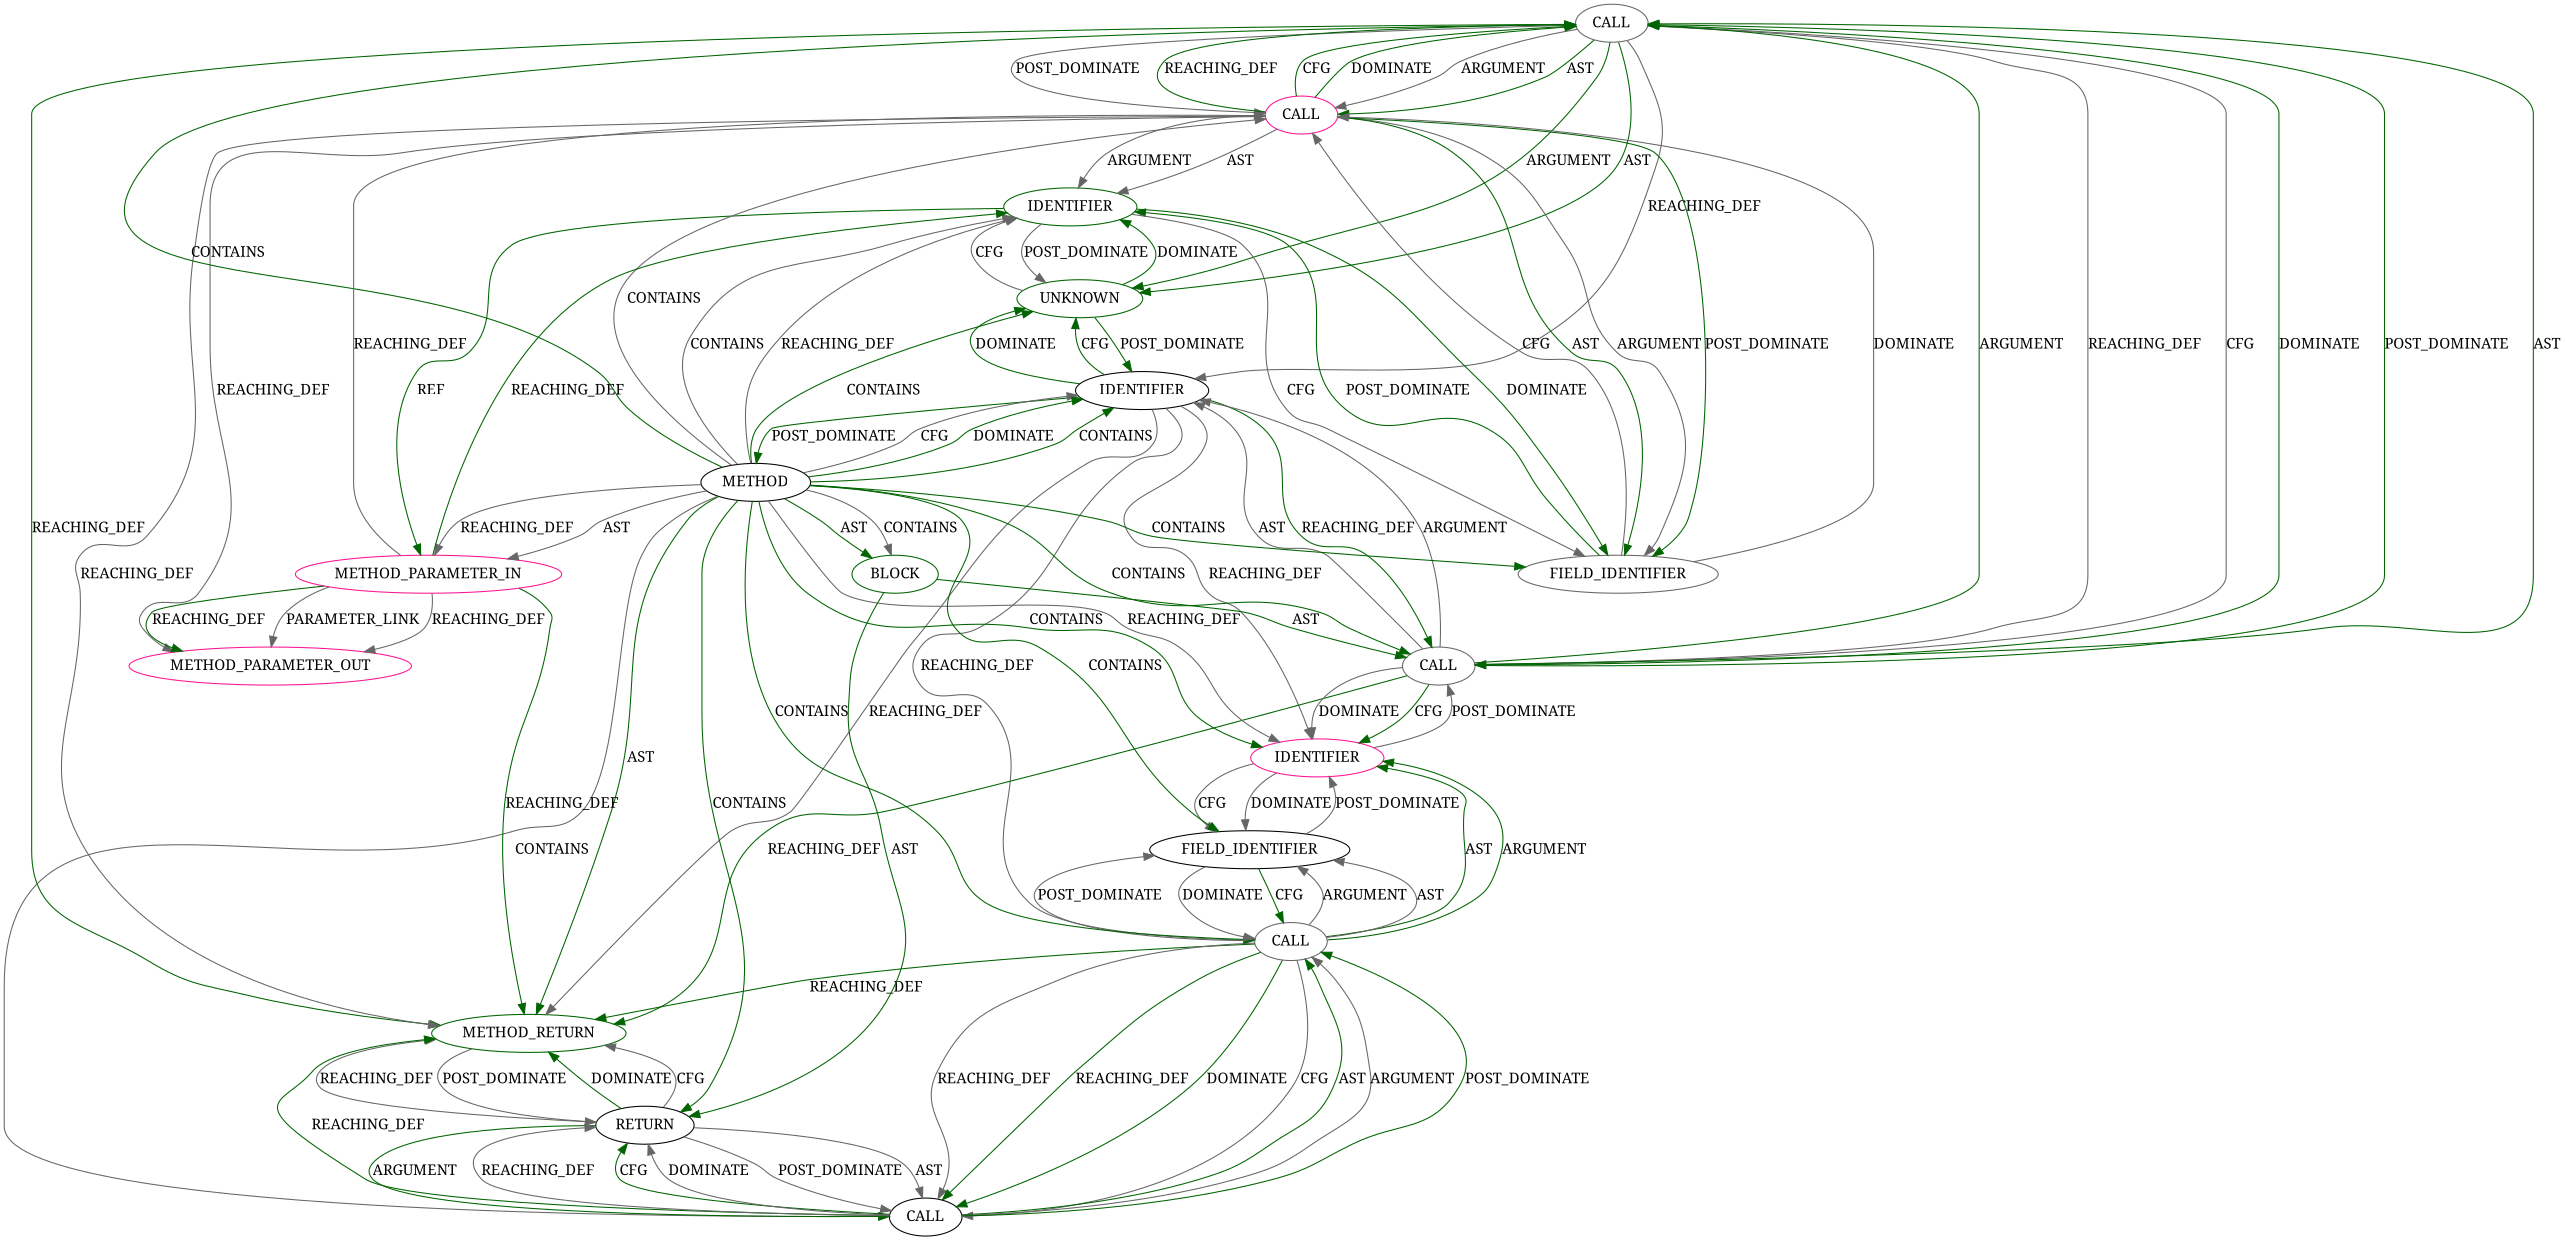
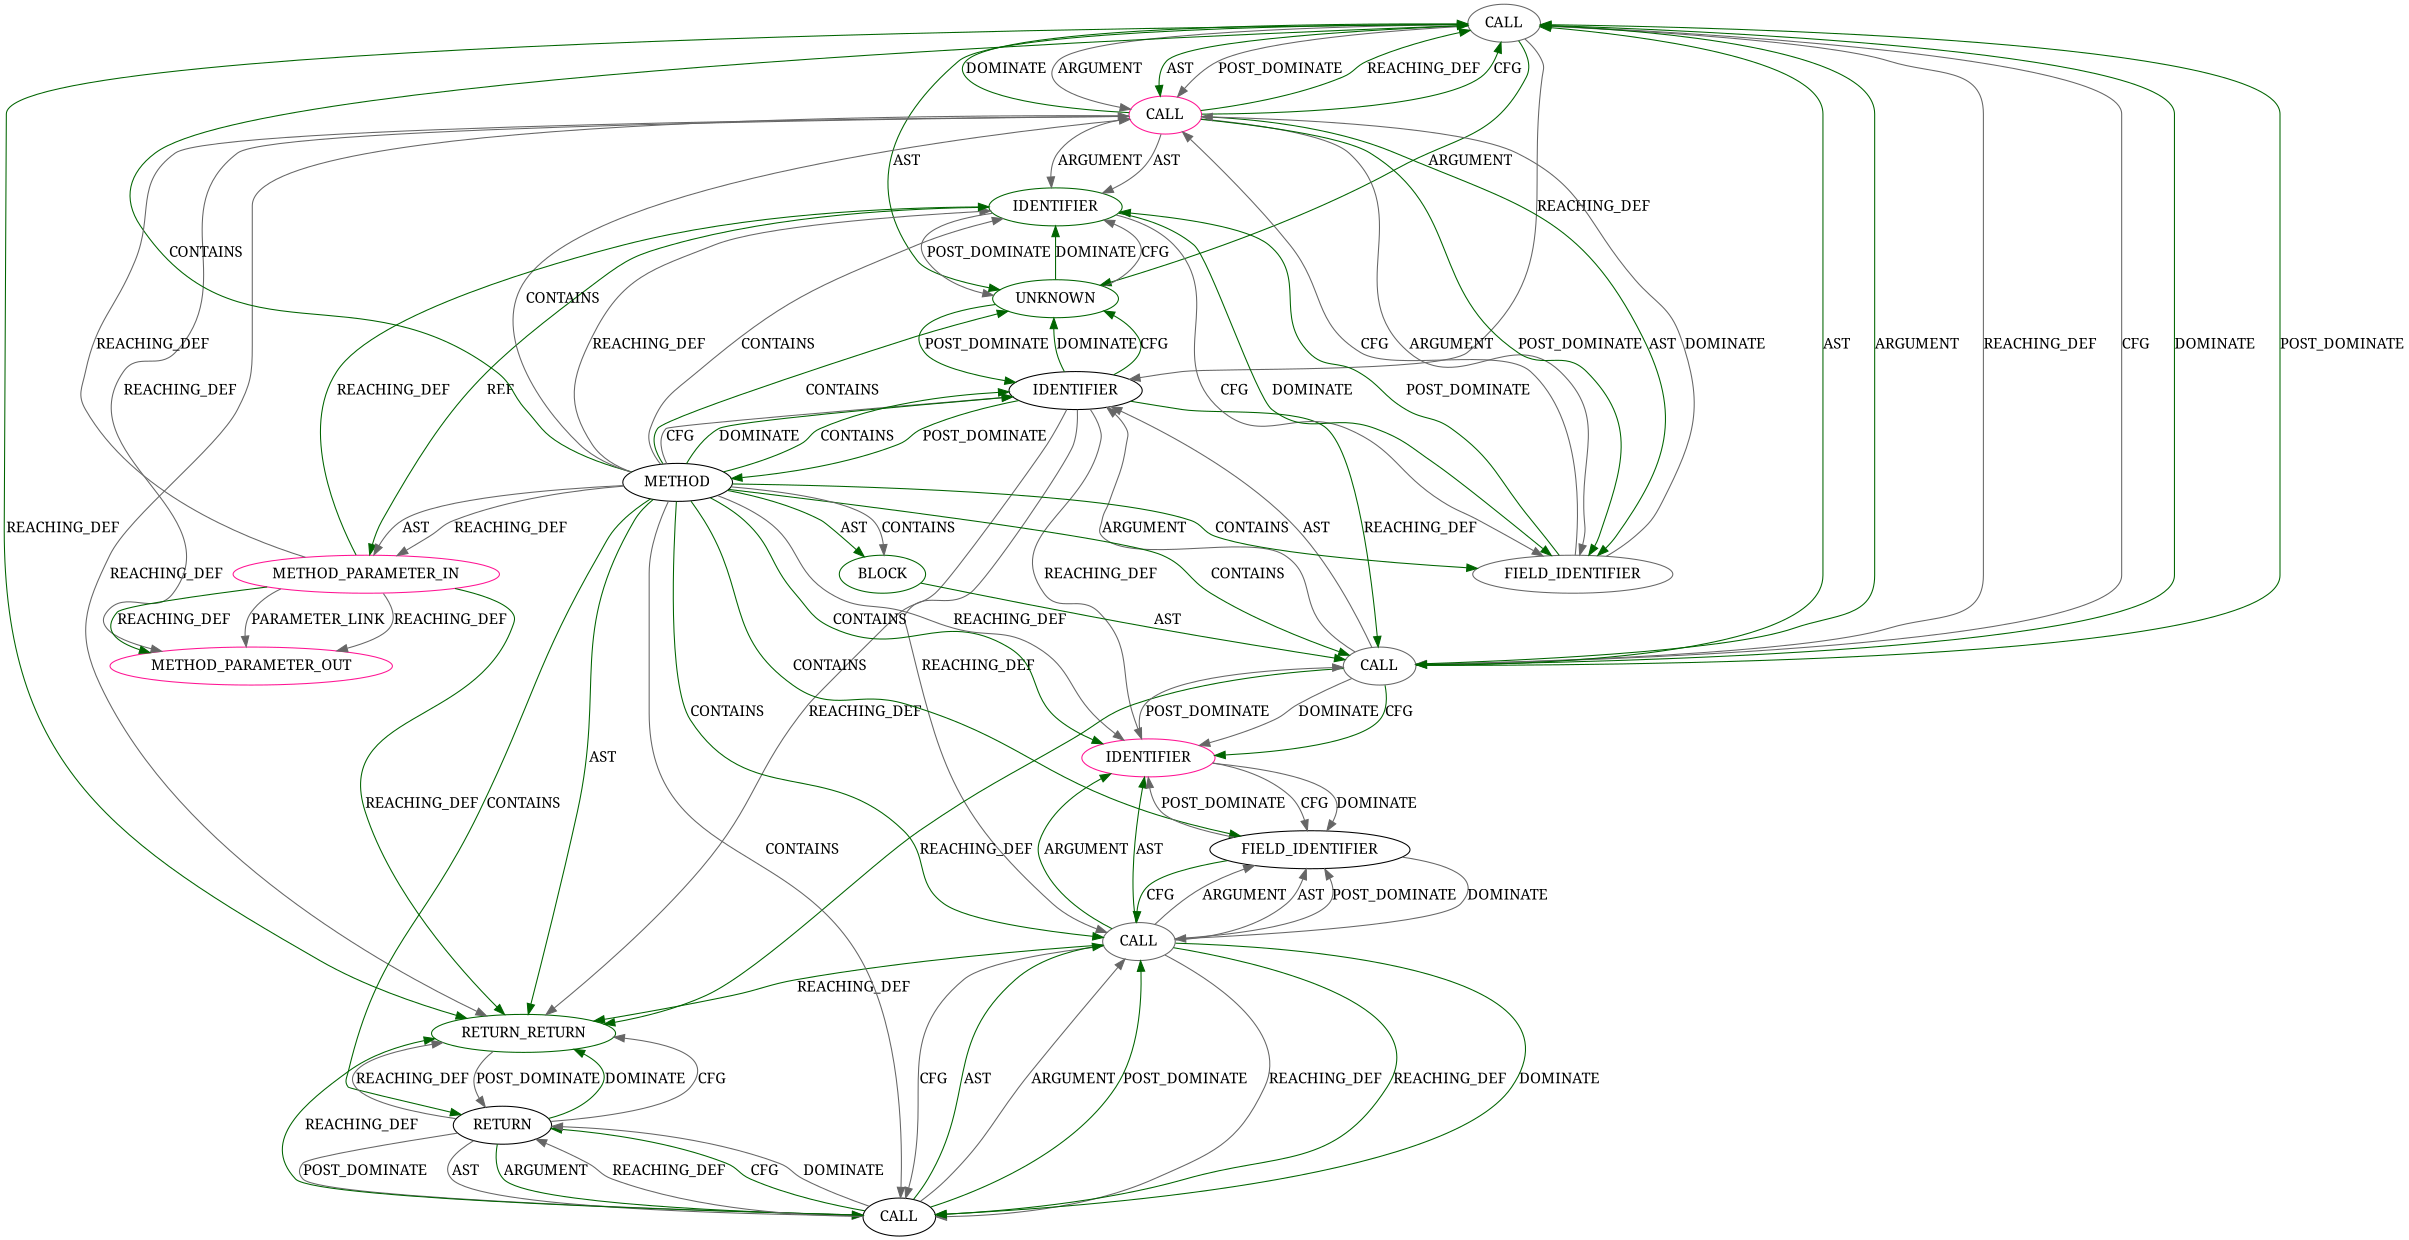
  digraph {
    fontname="Noto Serif"
    node [ARGUMENT_INDEX=1 CODE=scb COLUMN_NUMBER=46 LINE_NUMBER=205 ORDER=1 TYPE_FULL_NAME="<empty>" color=black fontname="Noto Serif"]
    edge [color=darkgreen fontname="Noto Serif"]
    n1 [ARGUMENT_INDEX=2 CODE="(struct sk_skb_cb *)skb->cb" COLUMN_NUMBER=26 DISPATCH_TYPE=STATIC_DISPATCH METHOD_FULL_NAME="<operator>.cast" NAME="<operator>.cast" ORDER=2 color=gray40 label=CALL]
    n2 [ARGUMENT_INDEX=2 CODE="skb->cb" DISPATCH_TYPE=STATIC_DISPATCH METHOD_FULL_NAME="<operator>.indirectFieldAccess" NAME="<operator>.indirectFieldAccess" ORDER=2 color=deeppink label=CALL]
    n3 [COLUMN_NUMBER=20 NAME=scb TYPE_FULL_NAME="sk_skb_cb*" label=IDENTIFIER]
    n4 [ARGUMENT_INDEX=-1 CODE="*scb = (struct sk_skb_cb *)skb->cb" COLUMN_NUMBER=19 DISPATCH_TYPE=STATIC_DISPATCH METHOD_FULL_NAME="<operator>.assignment" NAME="<operator>.assignment" ORDER=2 color=gray40 label=CALL]
-   n5 [CODE=RET COLUMN_NUMBER=1 EVALUATION_STRATEGY=BY_VALUE LINE_NUMBER=203 ORDER=3 TYPE_FULL_NAME="struct tls_msg" color=darkgreen label=METHOD_RETURN ARGUMENT_INDEX=""]
+   n5 [CODE=RET COLUMN_NUMBER=1 EVALUATION_STRATEGY=BY_VALUE LINE_NUMBER=203 ORDER=3 TYPE_FULL_NAME="struct tls_msg" color=darkgreen label=RETURN_RETURN ARGUMENT_INDEX=""]
    n6 [CODE="struct sk_skb_cb *" COLUMN_NUMBER=27 CONTAINED_REF="<empty>" PARSER_TYPE_NAME=CASTTypeId color=darkgreen label=UNKNOWN]
    n7 [ARGUMENT_INDEX=2 CANONICAL_NAME=cb CODE=cb ORDER=2 color=gray40 label=FIELD_IDENTIFIER TYPE_FULL_NAME=""]
    n8 [CODE="struct sk_buff *skb" COLUMN_NUMBER=39 EVALUATION_STRATEGY=BY_VALUE INDEX=1 IS_VARIADIC=false LINE_NUMBER=203 NAME=skb TYPE_FULL_NAME="sk_buff*" color=deeppink label=METHOD_PARAMETER_OUT ARGUMENT_INDEX=""]
    n9 [CODE=skb NAME=skb TYPE_FULL_NAME="sk_buff*" color=darkgreen label=IDENTIFIER]
    n10 [CODE="scb->tls" COLUMN_NUMBER=10 DISPATCH_TYPE=STATIC_DISPATCH LINE_NUMBER=207 METHOD_FULL_NAME="<operator>.indirectFieldAccess" NAME="<operator>.indirectFieldAccess" color=gray40 label=CALL]
    n11 [COLUMN_NUMBER=10 LINE_NUMBER=207 NAME=scb TYPE_FULL_NAME="sk_skb_cb*" color=deeppink label=IDENTIFIER]
    n12 [AST_PARENT_FULL_NAME="tls.h:<global>" AST_PARENT_TYPE=TYPE_DECL CODE="static inline struct tls_msg *tls_msg(struct sk_buff *skb)\n{\n	struct sk_skb_cb *scb = (struct sk_skb_cb *)skb->cb;\n\n	return &scb->tls;\n}" COLUMN_NUMBER=1 COLUMN_NUMBER_END=1 FILENAME="tls.h" FULL_NAME=tls_msg IS_EXTERNAL=false LINE_NUMBER=203 LINE_NUMBER_END=208 NAME=tls_msg ORDER=59 SIGNATURE="struct tls_msg tls_msg (sk_buff*)" label=METHOD ARGUMENT_INDEX="" TYPE_FULL_NAME=""]
    n13 [ARGUMENT_INDEX=-1 CODE="return &scb->tls;" COLUMN_NUMBER=2 LINE_NUMBER=207 ORDER=3 label=RETURN TYPE_FULL_NAME=""]
    n14 [CODE="struct sk_buff *skb" COLUMN_NUMBER=39 EVALUATION_STRATEGY=BY_VALUE INDEX=1 IS_VARIADIC=false LINE_NUMBER=203 NAME=skb TYPE_FULL_NAME="sk_buff*" color=deeppink label=METHOD_PARAMETER_IN ARGUMENT_INDEX=""]
    n15 [ARGUMENT_INDEX=2 CANONICAL_NAME=tls CODE=tls COLUMN_NUMBER=10 LINE_NUMBER=207 ORDER=2 label=FIELD_IDENTIFIER TYPE_FULL_NAME=""]
    n16 [ARGUMENT_INDEX=-1 CODE="&scb->tls" COLUMN_NUMBER=9 DISPATCH_TYPE=STATIC_DISPATCH LINE_NUMBER=207 METHOD_FULL_NAME="<operator>.addressOf" NAME="<operator>.addressOf" label=CALL]
    n17 [ARGUMENT_INDEX=-1 CODE="{\n	struct sk_skb_cb *scb = (struct sk_skb_cb *)skb->cb;\n\n	return &scb->tls;\n}" COLUMN_NUMBER=1 LINE_NUMBER=204 ORDER=2 TYPE_FULL_NAME=void color=darkgreen label=BLOCK]
    n1 -> n2 [color=gray40 label=ARGUMENT]
    n1 -> n2 [label=AST]
    n1 -> n2 [color=gray40 label=POST_DOMINATE]
    n1 -> n3 [VARIABLE="(struct sk_skb_cb *)skb->cb" color=gray40 label=REACHING_DEF]
    n1 -> n4 [VARIABLE="(struct sk_skb_cb *)skb->cb" color=gray40 label=REACHING_DEF]
    n1 -> n4 [color=gray40 label=CFG]
    n1 -> n4 [label=DOMINATE]
    n1 -> n5 [VARIABLE="(struct sk_skb_cb *)skb->cb" label=REACHING_DEF]
    n1 -> n6 [label=ARGUMENT]
    n1 -> n6 [label=AST]
    n2 -> n1 [VARIABLE="skb->cb" label=REACHING_DEF]
    n2 -> n1 [label=CFG]
    n2 -> n1 [label=DOMINATE]
    n2 -> n5 [VARIABLE="skb->cb" color=gray40 label=REACHING_DEF]
    n2 -> n7 [color=gray40 label=ARGUMENT]
    n2 -> n7 [label=POST_DOMINATE]
    n2 -> n7 [label=AST]
    n2 -> n8 [VARIABLE="skb->cb" color=gray40 label=REACHING_DEF]
    n2 -> n9 [color=gray40 label=ARGUMENT]
    n2 -> n9 [color=gray40 label=AST]
    n3 -> n4 [VARIABLE=scb label=REACHING_DEF]
    n3 -> n5 [VARIABLE=scb color=gray40 label=REACHING_DEF]
    n3 -> n6 [label=DOMINATE]
    n3 -> n6 [label=CFG]
    n3 -> n10 [VARIABLE=scb color=gray40 label=REACHING_DEF]
    n3 -> n11 [VARIABLE=scb color=gray40 label=REACHING_DEF]
    n3 -> n12 [label=POST_DOMINATE]
    n4 -> n1 [label=POST_DOMINATE]
    n4 -> n1 [label=AST]
    n4 -> n1 [label=ARGUMENT]
    n4 -> n3 [color=gray40 label=ARGUMENT]
    n4 -> n3 [color=gray40 label=AST]
    n4 -> n5 [VARIABLE="*scb = (struct sk_skb_cb *)skb->cb" label=REACHING_DEF]
    n4 -> n11 [color=gray40 label=DOMINATE]
    n4 -> n11 [label=CFG]
    n5 -> n13 [color=gray40 label=POST_DOMINATE]
    n6 -> n3 [label=POST_DOMINATE]
    n6 -> n9 [label=DOMINATE]
    n6 -> n9 [color=gray40 label=CFG]
    n7 -> n2 [color=gray40 label=DOMINATE]
    n7 -> n2 [color=gray40 label=CFG]
    n7 -> n9 [label=POST_DOMINATE]
    n9 -> n6 [color=gray40 label=POST_DOMINATE]
    n9 -> n7 [color=gray40 label=CFG]
    n9 -> n7 [label=DOMINATE]
    n9 -> n14 [label=REF]
    n10 -> n5 [VARIABLE="scb->tls" label=REACHING_DEF]
    n10 -> n11 [label=AST]
    n10 -> n11 [label=ARGUMENT]
    n10 -> n15 [color=gray40 label=ARGUMENT]
    n10 -> n15 [color=gray40 label=AST]
    n10 -> n15 [color=gray40 label=POST_DOMINATE]
    n10 -> n16 [VARIABLE="scb->tls" color=gray40 label=REACHING_DEF]
    n10 -> n16 [VARIABLE="scb->tls" label=REACHING_DEF]
    n10 -> n16 [label=DOMINATE]
    n10 -> n16 [color=gray40 label=CFG]
    n11 -> n4 [color=gray40 label=POST_DOMINATE]
    n11 -> n15 [color=gray40 label=CFG]
    n11 -> n15 [color=gray40 label=DOMINATE]
    n12 -> n1 [label=CONTAINS]
    n12 -> n2 [color=gray40 label=CONTAINS]
    n12 -> n3 [color=gray40 label=CFG]
    n12 -> n3 [label=DOMINATE]
    n12 -> n3 [label=CONTAINS]
    n12 -> n4 [label=CONTAINS]
    n12 -> n5 [label=AST]
    n12 -> n6 [label=CONTAINS]
    n12 -> n7 [label=CONTAINS]
    n12 -> n9 [color=gray40 label=REACHING_DEF]
    n12 -> n9 [color=gray40 label=CONTAINS]
    n12 -> n10 [label=CONTAINS]
    n12 -> n11 [label=CONTAINS]
    n12 -> n11 [color=gray40 label=REACHING_DEF]
    n12 -> n13 [label=CONTAINS]
    n12 -> n14 [color=gray40 label=AST]
    n12 -> n14 [color=gray40 label=REACHING_DEF]
    n12 -> n15 [label=CONTAINS]
    n12 -> n16 [color=gray40 label=CONTAINS]
    n12 -> n17 [color=gray40 label=CONTAINS]
    n12 -> n17 [label=AST]
    n13 -> n5 [label=DOMINATE]
    n13 -> n5 [color=gray40 label=CFG]
    n13 -> n5 [VARIABLE="<RET>" color=gray40 label=REACHING_DEF]
    n13 -> n16 [color=gray40 label=POST_DOMINATE]
    n13 -> n16 [color=gray40 label=AST]
    n13 -> n16 [label=ARGUMENT]
    n14 -> n2 [VARIABLE=skb color=gray40 label=REACHING_DEF]
    n14 -> n5 [VARIABLE=skb label=REACHING_DEF]
    n14 -> n8 [VARIABLE=skb color=gray40 label=REACHING_DEF]
    n14 -> n8 [VARIABLE=skb label=REACHING_DEF]
    n14 -> n8 [color=gray40 label=PARAMETER_LINK]
    n14 -> n9 [VARIABLE=skb label=REACHING_DEF]
    n15 -> n10 [label=CFG]
    n15 -> n10 [color=gray40 label=DOMINATE]
    n15 -> n11 [color=gray40 label=POST_DOMINATE]
    n16 -> n5 [VARIABLE="&scb->tls" label=REACHING_DEF]
    n16 -> n10 [label=AST]
    n16 -> n10 [color=gray40 label=ARGUMENT]
    n16 -> n10 [label=POST_DOMINATE]
    n16 -> n13 [VARIABLE="&scb->tls" color=gray40 label=REACHING_DEF]
    n16 -> n13 [label=CFG]
    n16 -> n13 [color=gray40 label=DOMINATE]
    n17 -> n4 [label=AST]
-   n17 -> n13 [label=AST]
  }
